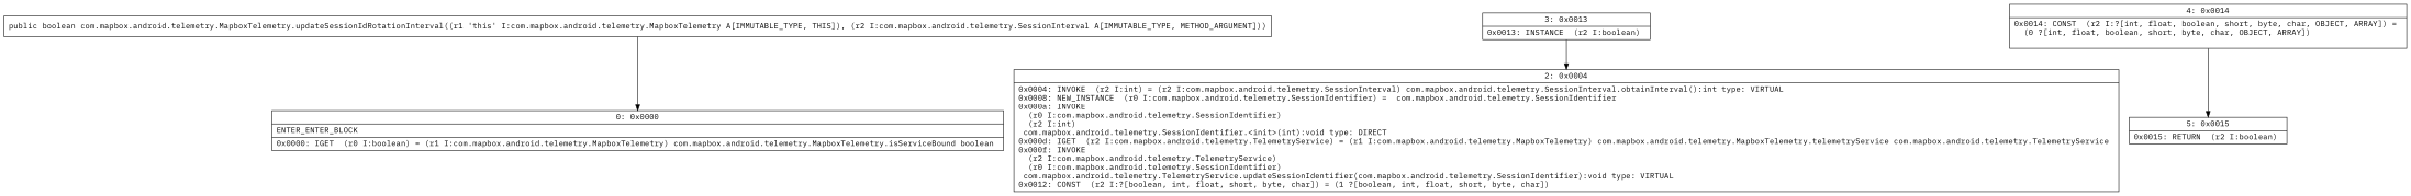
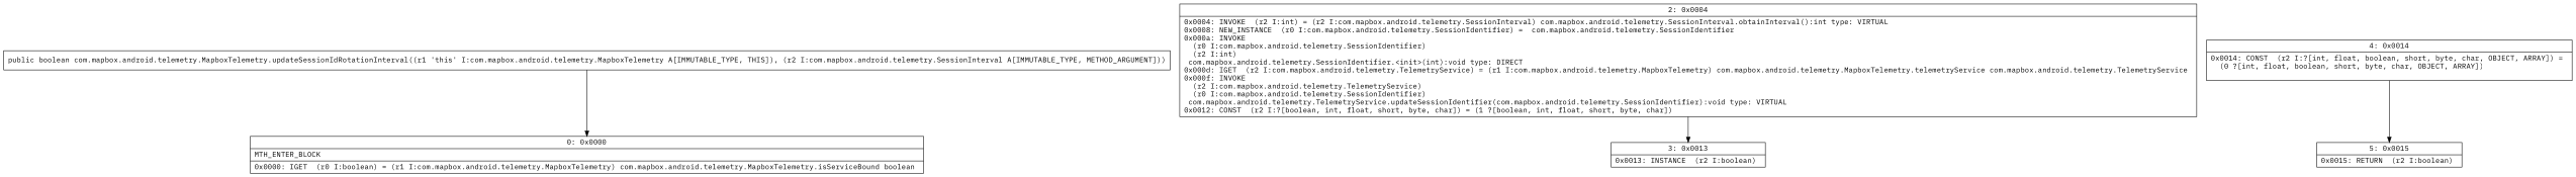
  digraph {
    fontname="IBM Plex Mono"
    node [fontname="IBM Plex Mono" shape=record]
    edge [fontname="IBM Plex Mono"]
-   n1 [label="{0\:\ 0x0000|ENTER_ENTER_BLOCK\l|0x0000: IGET  (r0 I:boolean) = (r1 I:com.mapbox.android.telemetry.MapboxTelemetry) com.mapbox.android.telemetry.MapboxTelemetry.isServiceBound boolean \l}"]
+   n1 [label="{0\:\ 0x0000|MTH_ENTER_BLOCK\l|0x0000: IGET  (r0 I:boolean) = (r1 I:com.mapbox.android.telemetry.MapboxTelemetry) com.mapbox.android.telemetry.MapboxTelemetry.isServiceBound boolean \l}"]
    n2 [label="{2\:\ 0x0004|0x0004: INVOKE  (r2 I:int) = (r2 I:com.mapbox.android.telemetry.SessionInterval) com.mapbox.android.telemetry.SessionInterval.obtainInterval():int type: VIRTUAL \l0x0008: NEW_INSTANCE  (r0 I:com.mapbox.android.telemetry.SessionIdentifier) =  com.mapbox.android.telemetry.SessionIdentifier \l0x000a: INVOKE  \l  (r0 I:com.mapbox.android.telemetry.SessionIdentifier)\l  (r2 I:int)\l com.mapbox.android.telemetry.SessionIdentifier.\<init\>(int):void type: DIRECT \l0x000d: IGET  (r2 I:com.mapbox.android.telemetry.TelemetryService) = (r1 I:com.mapbox.android.telemetry.MapboxTelemetry) com.mapbox.android.telemetry.MapboxTelemetry.telemetryService com.mapbox.android.telemetry.TelemetryService \l0x000f: INVOKE  \l  (r2 I:com.mapbox.android.telemetry.TelemetryService)\l  (r0 I:com.mapbox.android.telemetry.SessionIdentifier)\l com.mapbox.android.telemetry.TelemetryService.updateSessionIdentifier(com.mapbox.android.telemetry.SessionIdentifier):void type: VIRTUAL \l0x0012: CONST  (r2 I:?[boolean, int, float, short, byte, char]) = (1 ?[boolean, int, float, short, byte, char]) \l}"]
    n3 [label="{3\:\ 0x0013|0x0013: INSTANCE  (r2 I:boolean) \l}"]
    n4 [label="{4\:\ 0x0014|0x0014: CONST  (r2 I:?[int, float, boolean, short, byte, char, OBJECT, ARRAY]) = \l  (0 ?[int, float, boolean, short, byte, char, OBJECT, ARRAY])\l \l}"]
    n5 [label="{5\:\ 0x0015|0x0015: RETURN  (r2 I:boolean) \l}"]
    n6 [label="{public boolean com.mapbox.android.telemetry.MapboxTelemetry.updateSessionIdRotationInterval((r1 'this' I:com.mapbox.android.telemetry.MapboxTelemetry A[IMMUTABLE_TYPE, THIS]), (r2 I:com.mapbox.android.telemetry.SessionInterval A[IMMUTABLE_TYPE, METHOD_ARGUMENT])) }"]
-   n3 -> n2
+   n2 -> n3
    n4 -> n5
    n6 -> n1
  }
